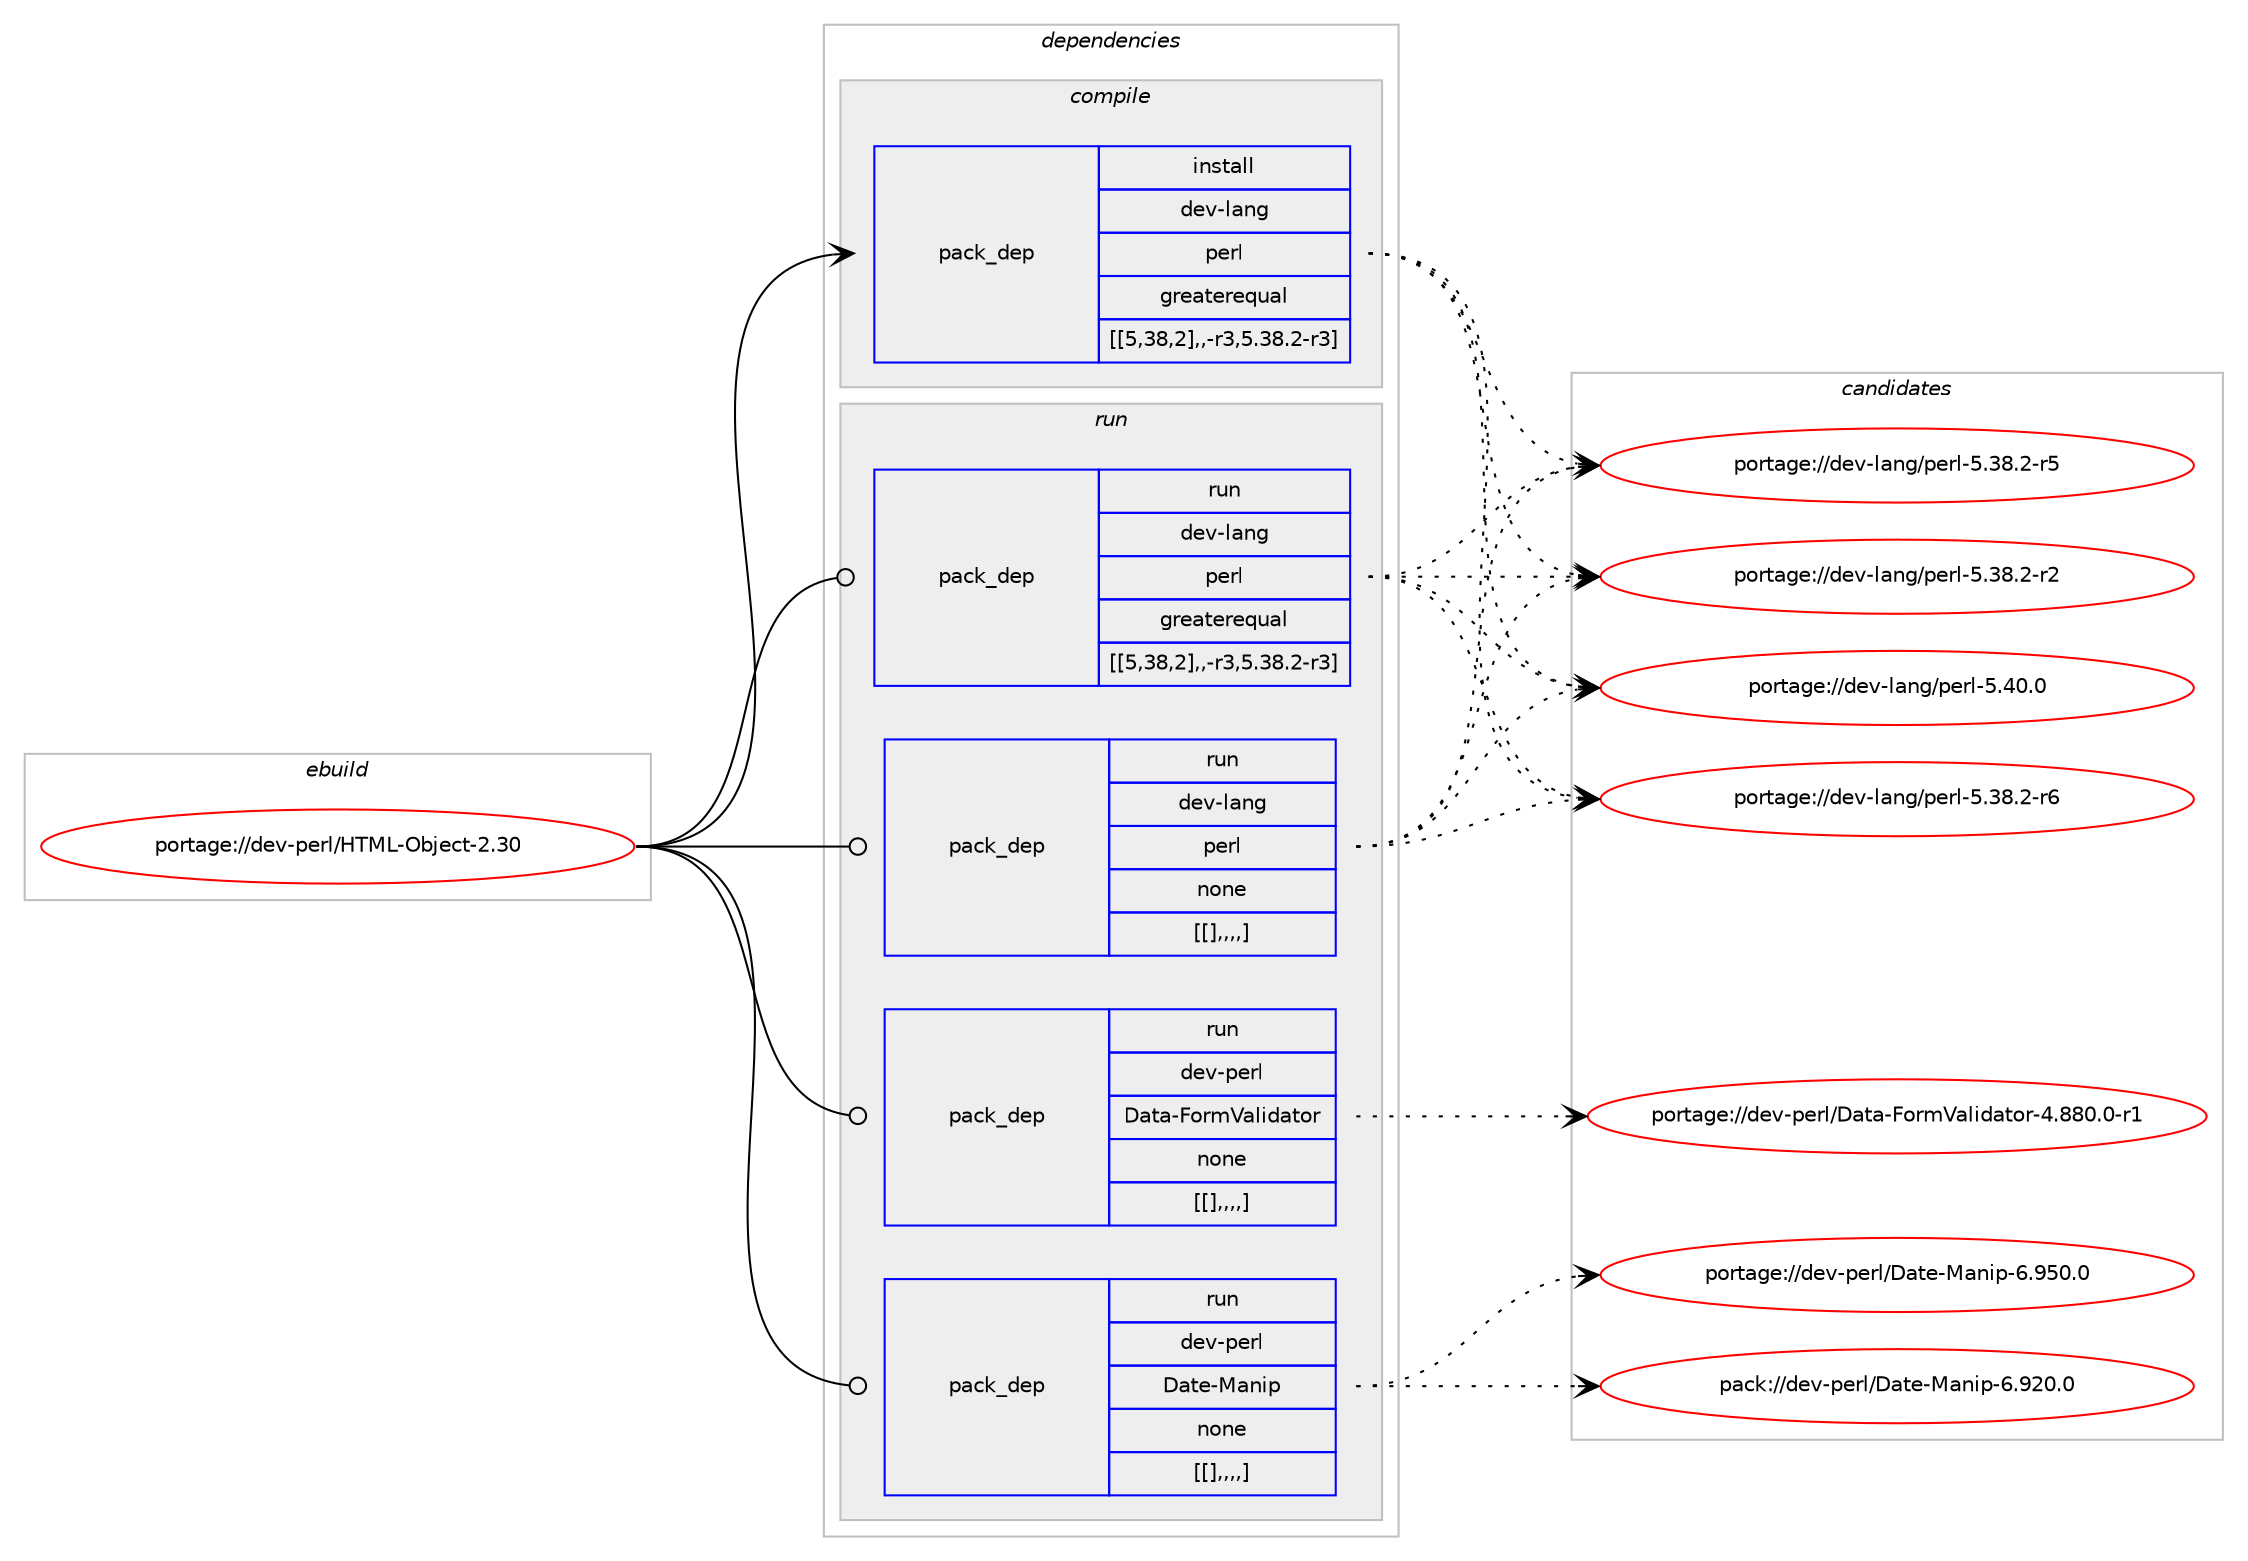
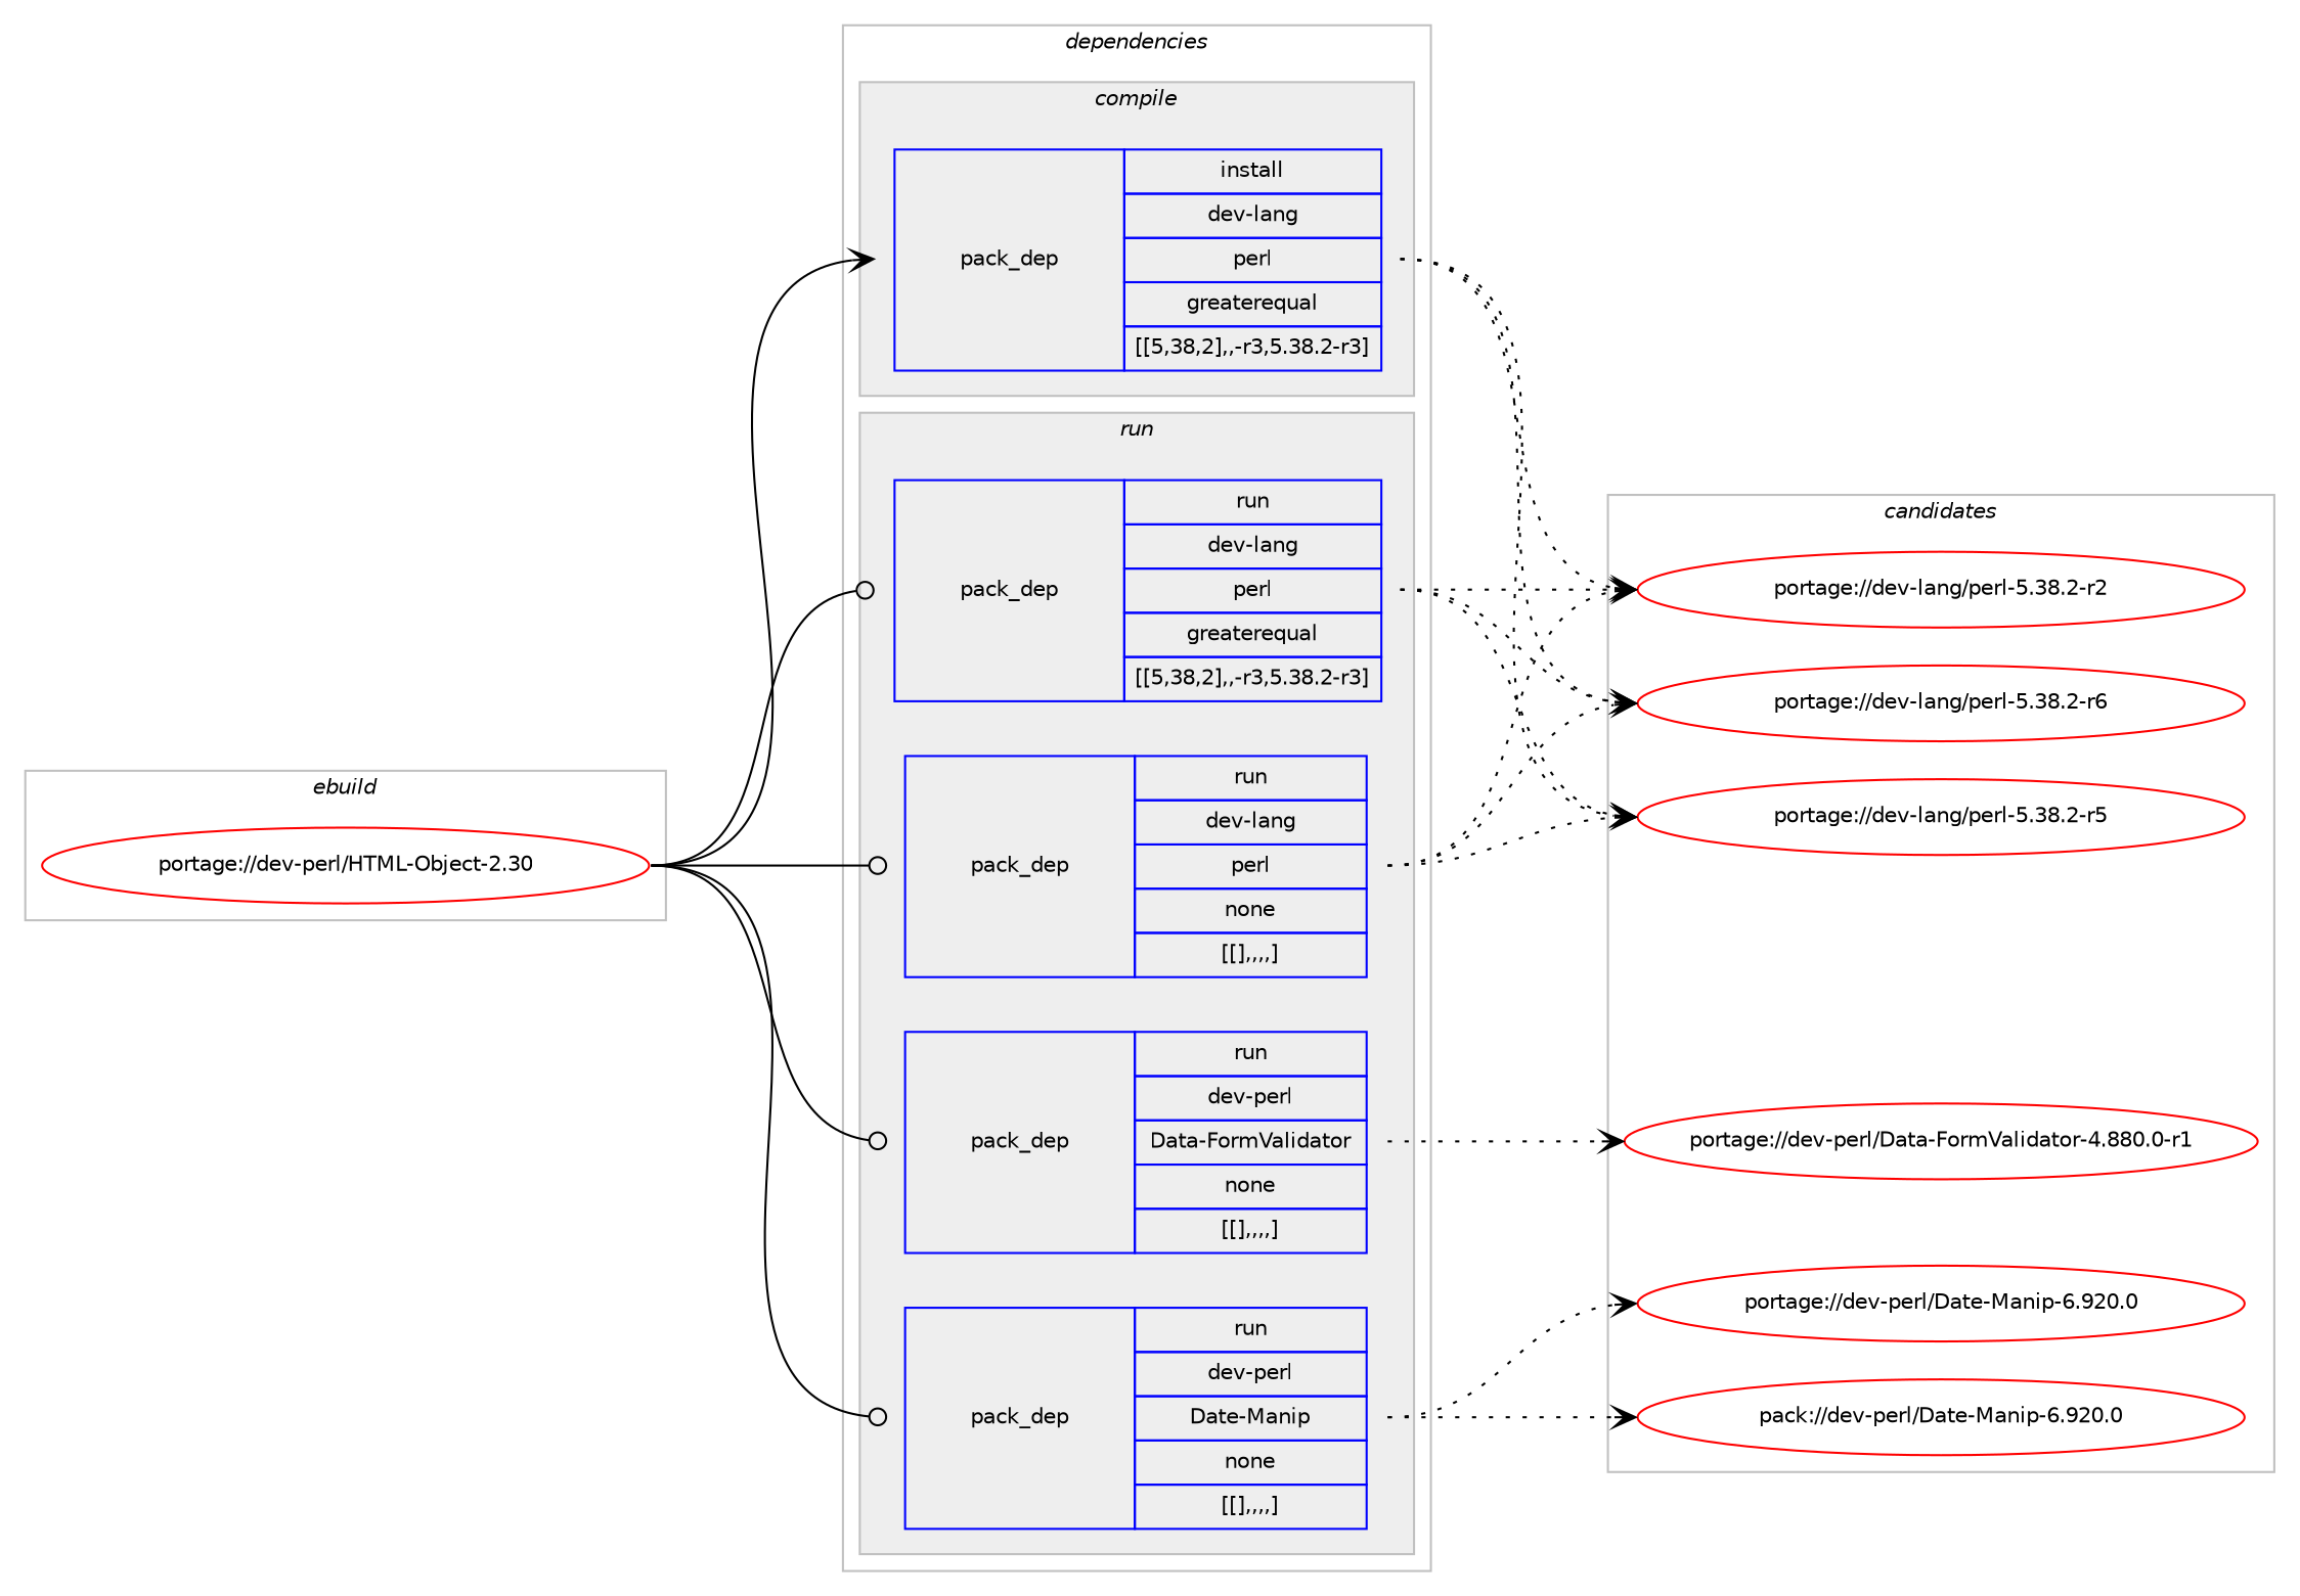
  digraph {
    compound=true
    concentrate=true
    fontname=Helvetica
    fontsize=10
    newrank=true
    rankdir=LR
    ranksep=1.5
    node [color=red fontname=Helvetica fontsize=10]
    edge [arrowhead=vee headport=w style=dotted tailport=e weight=100]
    n1 [label="portage://dev-perl/HTML-Object-2.30" width=4]
    n2 [color=blue label=<<TABLE BORDER="0" CELLBORDER="1" CELLSPACING="0" CELLPADDING="4" WIDTH="220"><TR><TD ROWSPAN="6" CELLPADDING="30">pack_dep</TD></TR><TR><TD WIDTH="110">install</TD></TR><TR><TD>dev-lang</TD></TR><TR><TD>perl</TD></TR><TR><TD>greaterequal</TD></TR><TR><TD>[[5,38,2],,-r3,5.38.2-r3]</TD></TR></TABLE>> shape=none]
    n3 [color=blue label=<<TABLE BORDER="0" CELLBORDER="1" CELLSPACING="0" CELLPADDING="4" WIDTH="220"><TR><TD ROWSPAN="6" CELLPADDING="30">pack_dep</TD></TR><TR><TD WIDTH="110">run</TD></TR><TR><TD>dev-lang</TD></TR><TR><TD>perl</TD></TR><TR><TD>greaterequal</TD></TR><TR><TD>[[5,38,2],,-r3,5.38.2-r3]</TD></TR></TABLE>> shape=none]
    n4 [color=blue label=<<TABLE BORDER="0" CELLBORDER="1" CELLSPACING="0" CELLPADDING="4" WIDTH="220"><TR><TD ROWSPAN="6" CELLPADDING="30">pack_dep</TD></TR><TR><TD WIDTH="110">run</TD></TR><TR><TD>dev-lang</TD></TR><TR><TD>perl</TD></TR><TR><TD>none</TD></TR><TR><TD>[[],,,,]</TD></TR></TABLE>> shape=none]
    n5 [color=blue label=<<TABLE BORDER="0" CELLBORDER="1" CELLSPACING="0" CELLPADDING="4" WIDTH="220"><TR><TD ROWSPAN="6" CELLPADDING="30">pack_dep</TD></TR><TR><TD WIDTH="110">run</TD></TR><TR><TD>dev-perl</TD></TR><TR><TD>Data-FormValidator</TD></TR><TR><TD>none</TD></TR><TR><TD>[[],,,,]</TD></TR></TABLE>> shape=none]
    n6 [color=blue label=<<TABLE BORDER="0" CELLBORDER="1" CELLSPACING="0" CELLPADDING="4" WIDTH="220"><TR><TD ROWSPAN="6" CELLPADDING="30">pack_dep</TD></TR><TR><TD WIDTH="110">run</TD></TR><TR><TD>dev-perl</TD></TR><TR><TD>Date-Manip</TD></TR><TR><TD>none</TD></TR><TR><TD>[[],,,,]</TD></TR></TABLE>> shape=none]
-   n7 [label="portage://dev-lang/perl-5.40.0" width=4]
    n8 [label="portage://dev-lang/perl-5.38.2-r6" width=4]
    n9 [label="portage://dev-lang/perl-5.38.2-r5" width=4]
    n10 [label="portage://dev-lang/perl-5.38.2-r2" width=4]
    n11 [label="portage://dev-perl/Data-FormValidator-4.880.0-r1" width=4]
-   n12 [label="portage://dev-perl/Date-Manip-6.950.0" width=4]
+   n12 [label="portage://dev-perl/Date-Manip-6.920.0" width=4]
    n13 [label="pack://dev-perl/Date-Manip-6.920.0" width=4]
    subgraph cluster_1 {
      color=gray
      label=<<i>ebuild</i>>
      n1
    }
    subgraph cluster_2 {
      color=gray
      label=<<i>dependencies</i>>
      subgraph cluster_3 {
        color=gray
        fillcolor="#eeeeee"
        label=<<i>compile</i>>
        style=filled
        subgraph sub_4 {
          color=gray
          fillcolor="#eeeeee"
          label=<<i>compile</i>>
          style=filled
          n2
        }
      }
      subgraph cluster_5 {
        color=gray
        fillcolor="#eeeeee"
        label=<<i>compile and run</i>>
        style=filled
      }
      subgraph cluster_6 {
        color=gray
        fillcolor="#eeeeee"
        label=<<i>run</i>>
        style=filled
        subgraph sub_7 {
          color=gray
          fillcolor="#eeeeee"
          label=<<i>run</i>>
          style=filled
          n3
        }
        subgraph sub_8 {
          color=gray
          fillcolor="#eeeeee"
          label=<<i>run</i>>
          style=filled
          n4
        }
        subgraph sub_9 {
          color=gray
          fillcolor="#eeeeee"
          label=<<i>run</i>>
          style=filled
          n5
        }
        subgraph sub_10 {
          color=gray
          fillcolor="#eeeeee"
          label=<<i>run</i>>
          style=filled
          n6
        }
      }
    }
    subgraph cluster_11 {
      color=gray
      label=<<i>candidates</i>>
      rank=same
      subgraph sub_12 {
        color=black
        label=<<i>candidates</i>>
        nodesep=1
        rank=same
-       n7
        n8
        n9
        n10
      }
      subgraph sub_13 {
        color=black
        label=<<i>candidates</i>>
        nodesep=1
        rank=same
-       n7
        n8
        n9
        n10
      }
      subgraph sub_14 {
        color=black
        label=<<i>candidates</i>>
        nodesep=1
        rank=same
-       n7
        n8
        n9
        n10
      }
      subgraph sub_15 {
        color=black
        label=<<i>candidates</i>>
        nodesep=1
        rank=same
        n11
      }
      subgraph sub_16 {
        color=black
        label=<<i>candidates</i>>
        nodesep=1
        rank=same
        n12
        n13
      }
    }
    n1 -> n2 [style=solid weight=20]
    n1 -> n3 [arrowhead=odot style=solid weight=20]
    n1 -> n4 [arrowhead=odot style=solid weight=20]
    n1 -> n5 [arrowhead=odot style=solid weight=20]
    n1 -> n6 [arrowhead=odot style=solid weight=20]
-   n2 -> n7
    n2 -> n8
    n2 -> n9
    n2 -> n10
-   n3 -> n7
    n3 -> n8
    n3 -> n9
    n3 -> n10
-   n4 -> n7
    n4 -> n8
    n4 -> n9
    n4 -> n10
    n5 -> n11
    n6 -> n12
    n6 -> n13
  }
